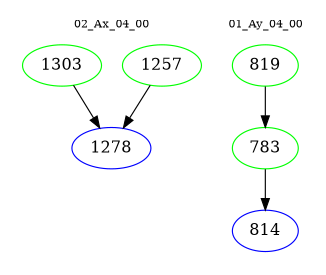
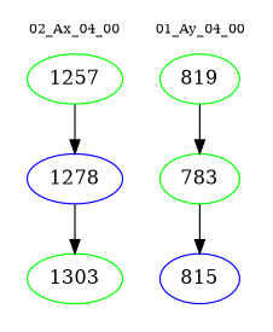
  digraph {
    fontname="DejaVu Serif"
    node [color=green fontname="DejaVu Serif"]
    edge [color=black fontname="DejaVu Serif"]
    n1 [label=1257]
    n2 [color=blue label=1278]
    n3 [label=1303]
    n4 [label=819]
    n5 [label=783]
-   n6 [color=blue label=814]
+   n6 [color=blue label=815]
    subgraph cluster_1 {
      color=white
      fontsize=10
      label="02_Ax_04_00"
      n1
      n2
      n3
    }
    subgraph cluster_2 {
      color=white
      fontsize=10
      label="01_Ay_04_00"
      n4
      n5
      n6
    }
    n1 -> n2
-   n3 -> n2
+   n2 -> n3
    n4 -> n5
    n5 -> n6
  }
